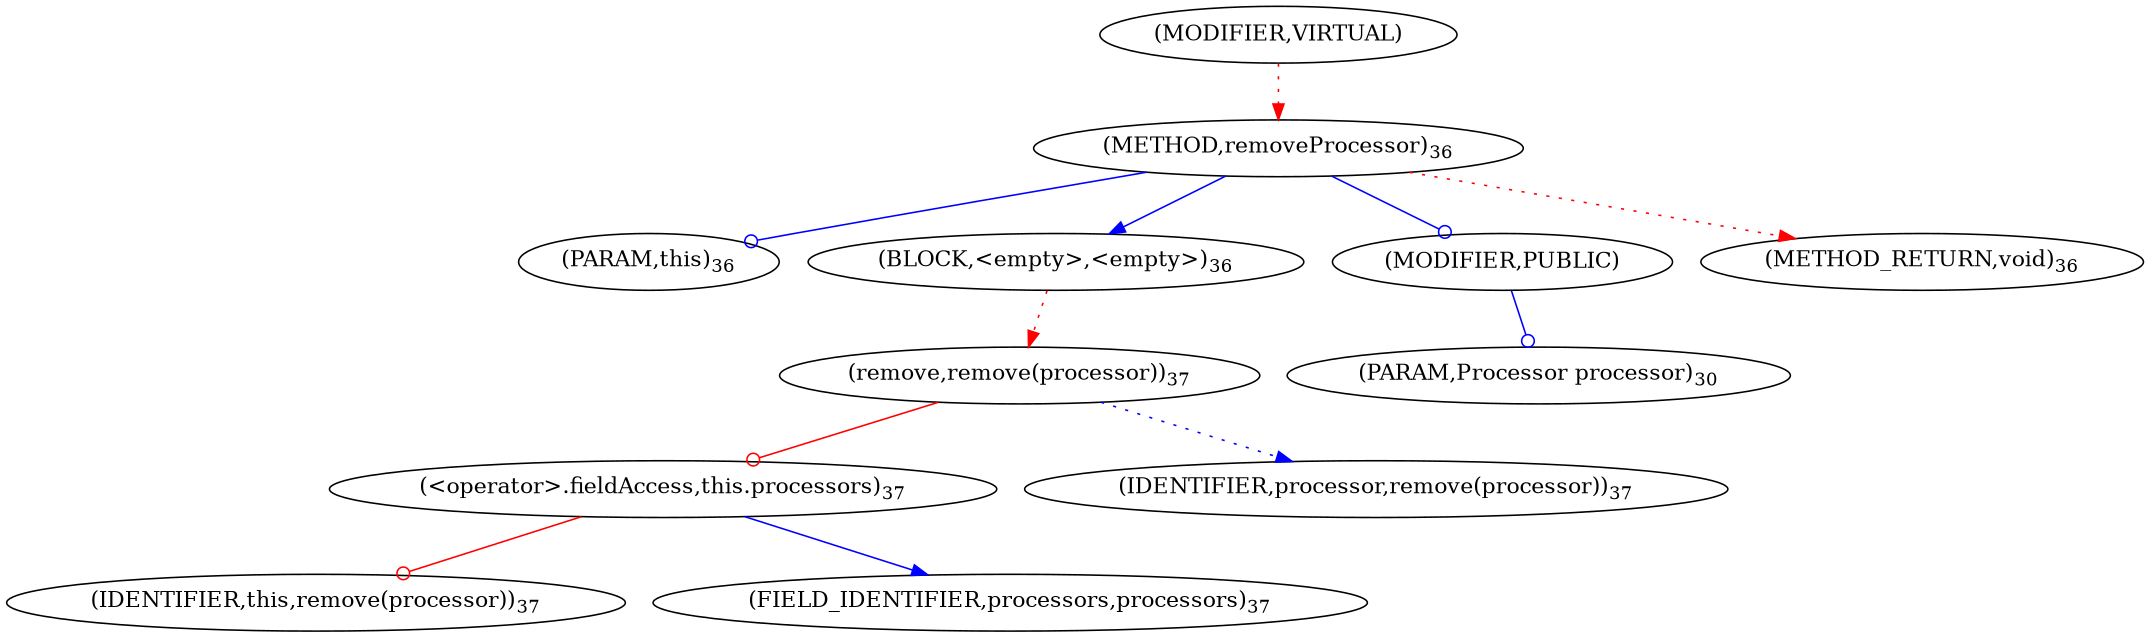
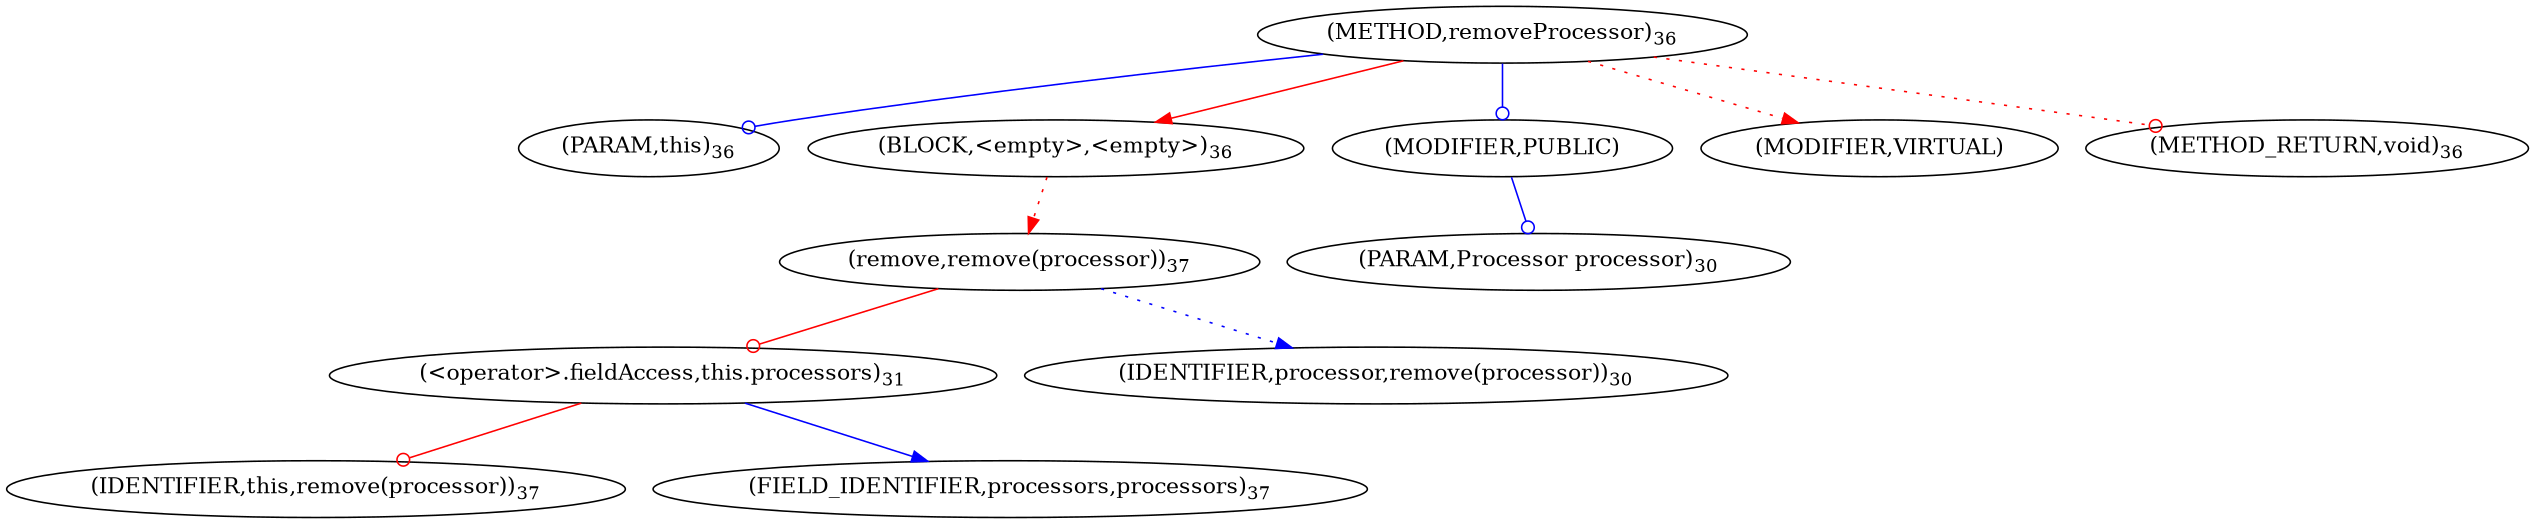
  digraph {
    edge [arrowhead=odot color=blue style=solid]
    n1 [label=<(METHOD,removeProcessor)<SUB>36</SUB>>]
    n2 [label=<(PARAM,this)<SUB>36</SUB>>]
    n3 [label=<(BLOCK,&lt;empty&gt;,&lt;empty&gt;)<SUB>36</SUB>>]
    n4 [label=<(MODIFIER,PUBLIC)>]
    n5 [label=<(MODIFIER,VIRTUAL)>]
    n6 [label=<(METHOD_RETURN,void)<SUB>36</SUB>>]
    n7 [label=<(PARAM,Processor processor)<SUB>30</SUB>>]
    n8 [label=<(remove,remove(processor))<SUB>37</SUB>>]
-   n9 [label=<(&lt;operator&gt;.fieldAccess,this.processors)<SUB>37</SUB>>]
-   n10 [label=<(IDENTIFIER,processor,remove(processor))<SUB>37</SUB>>]
+   n9 [label=<(&lt;operator&gt;.fieldAccess,this.processors)<SUB>31</SUB>>]
+   n10 [label=<(IDENTIFIER,processor,remove(processor))<SUB>30</SUB>>]
    n11 [label=<(IDENTIFIER,this,remove(processor))<SUB>37</SUB>>]
    n12 [label=<(FIELD_IDENTIFIER,processors,processors)<SUB>37</SUB>>]
    n1 -> n2
-   n1 -> n3 [arrowhead=normal]
+   n1 -> n3 [arrowhead=normal color=red]
    n1 -> n4
-   n5 -> n1 [arrowhead=normal color=red style=dotted]
-   n1 -> n6 [arrowhead=normal color=red style=dotted]
+   n1 -> n5 [arrowhead=normal color=red style=dotted]
+   n1 -> n6 [color=red style=dotted]
    n3 -> n8 [arrowhead=normal color=red style=dotted]
    n4 -> n7
    n8 -> n9 [color=red]
    n8 -> n10 [arrowhead=normal style=dotted]
    n9 -> n11 [color=red]
    n9 -> n12 [arrowhead=normal]
  }
